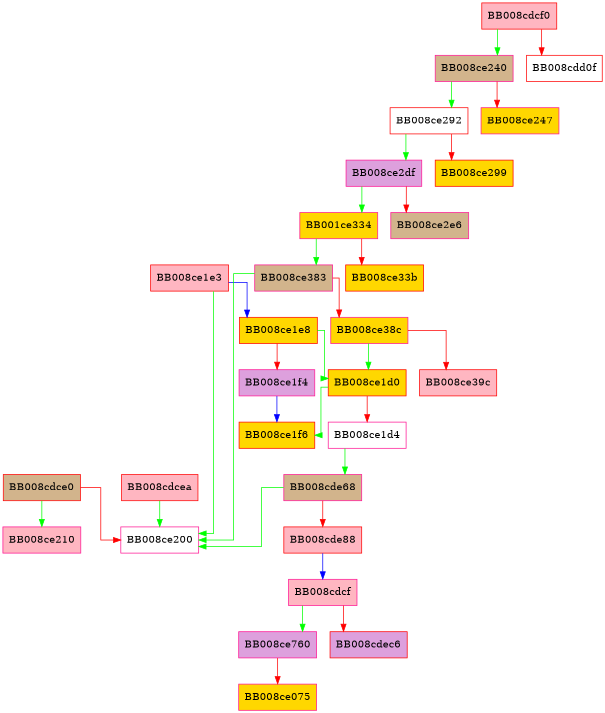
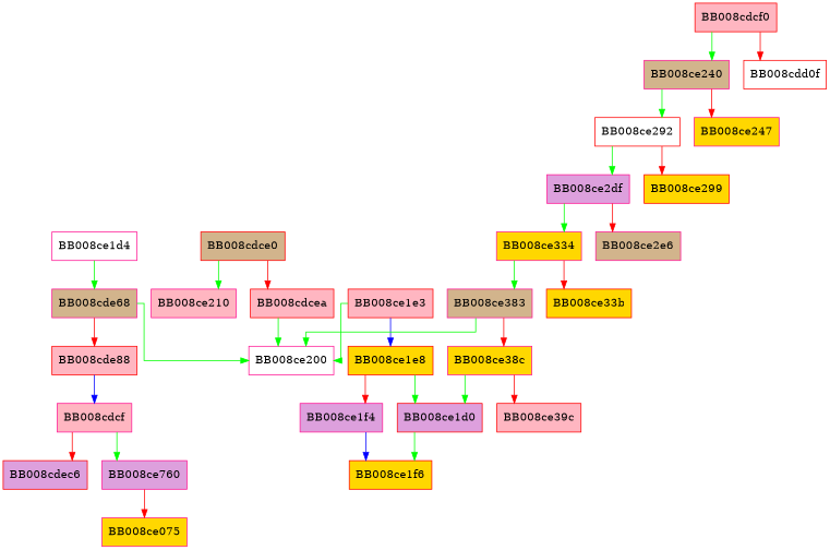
  digraph {
    splines=ortho
    node [color=deeppink fillcolor=gold shape=box style=filled]
    edge [color=green]
    BB008cdce0 [color=red fillcolor=tan]
    BB008ce210 [fillcolor=lightpink]
    BB008cdcea [color=red fillcolor=lightpink]
    BB008ce200 [fillcolor=white]
    BB008cdcf0 [color=red fillcolor=lightpink]
    BB008ce240 [fillcolor=tan]
    BB008cdd0f [color=red fillcolor=white]
    BB008ce292 [color=red fillcolor=white]
    BB008ce247
    BB008ce2df [fillcolor=plum]
    BB008ce299 [color=red]
    BB008cde68 [fillcolor=tan]
    BB008cde88 [color=red fillcolor=lightpink]
    n14 [fillcolor=lightpink label=BB008cdcf]
    n15 [fillcolor=plum label=BB008ce760]
    BB008cdec6 [color=red fillcolor=plum]
    BB008ce075
-   BB008ce1d0 [color=red]
+   BB008ce1d0 [color=red fillcolor=plum]
    BB008ce1f6 [color=red]
    BB008ce1d4 [fillcolor=white]
    BB008ce1e3 [color=red fillcolor=lightpink]
    BB008ce1e8 [color=red]
    BB008ce1f4 [fillcolor=plum]
-   BB008ce334 [label=BB001ce334]
+   BB008ce334
    BB008ce2e6 [fillcolor=tan]
    BB008ce383 [fillcolor=tan]
    BB008ce33b [color=red]
    BB008ce38c
    BB008ce39c [color=red fillcolor=lightpink]
    BB008cdce0 -> BB008ce210
-   BB008cdce0 -> BB008ce200 [color=red]
+   BB008cdce0 -> BB008cdcea [color=red]
    BB008cdcea -> BB008ce200
    BB008cdcf0 -> BB008ce240
    BB008cdcf0 -> BB008cdd0f [color=red]
    BB008ce240 -> BB008ce292
    BB008ce240 -> BB008ce247 [color=red]
    BB008ce292 -> BB008ce2df
    BB008ce292 -> BB008ce299 [color=red]
    BB008ce2df -> BB008ce334
    BB008ce2df -> BB008ce2e6 [color=red]
    BB008cde68 -> BB008ce200
    BB008cde68 -> BB008cde88 [color=red]
    BB008cde88 -> n14 [color=blue]
    n14 -> n15
    n14 -> BB008cdec6 [color=red]
    n15 -> BB008ce075 [color=red]
    BB008ce1d0 -> BB008ce1f6
-   BB008ce1d0 -> BB008ce1d4 [color=red]
    BB008ce1d4 -> BB008cde68
    BB008ce1e3 -> BB008ce200
    BB008ce1e3 -> BB008ce1e8 [color=blue]
    BB008ce1e8 -> BB008ce1d0
    BB008ce1e8 -> BB008ce1f4 [color=red]
    BB008ce1f4 -> BB008ce1f6 [color=blue]
    BB008ce334 -> BB008ce383
    BB008ce334 -> BB008ce33b [color=red]
    BB008ce383 -> BB008ce200
    BB008ce383 -> BB008ce38c [color=red]
    BB008ce38c -> BB008ce1d0
    BB008ce38c -> BB008ce39c [color=red]
  }
